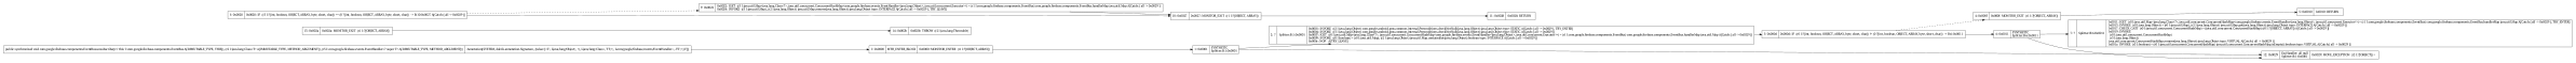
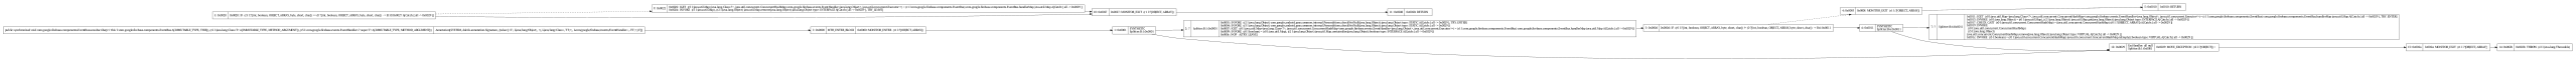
  digraph {
    fontname="PT Serif"
    rankdir=LR
    node [fontname="PT Serif" shape=record]
    edge [fontname="PT Serif"]
    n1 [label="{0\:\ 0x0000|MTH_ENTER_BLOCK\l|0x0000: MONITOR_ENTER  (r1 I:?[OBJECT, ARRAY]) \l}"]
    n2 [label="{1\:\ 0x0001|SYNTHETIC\lSplitter:B:1:0x0001\l}"]
    n3 [label="{2\:\ ?|Splitter:B:1:0x0001\l|0x0001: INVOKE  (r2 I:java.lang.Object) com.google.android.gms.common.internal.Preconditions.checkNotNull(java.lang.Object):java.lang.Object type: STATIC A[Catch:\{ all \-\> 0x0029 \}, TRY_ENTER]\l0x0004: INVOKE  (r3 I:java.lang.Object) com.google.android.gms.common.internal.Preconditions.checkNotNull(java.lang.Object):java.lang.Object type: STATIC A[Catch:\{ all \-\> 0x0029 \}]\l0x0007: IGET  (r0 I:java.util.Map\<java.lang.Class\<?\>, java.util.concurrent.ConcurrentHashMap\<com.google.firebase.events.EventHandler\<java.lang.Object\>, java.util.concurrent.Executor\>\>) = (r1 I:com.google.firebase.components.EventBus) com.google.firebase.components.EventBus.handlerMap java.util.Map A[Catch:\{ all \-\> 0x0029 \}]\l0x0009: INVOKE  (r0 I:boolean) = (r0 I:java.util.Map), (r2 I:java.lang.Object) java.util.Map.containsKey(java.lang.Object):boolean type: INTERFACE A[Catch:\{ all \-\> 0x0029 \}]\l0x000c: NOP   A[TRY_LEAVE]\l}"]
    n4 [label="{12\:\ 0x0029|ExcHandler: all null\lSplitter:B:1:0x0001\l|0x0029: MOVE_EXCEPTION  (r2 I:?[OBJECT]) =  \l}"]
    n5 [label="{3\:\ 0x000d|0x000d: IF  (r0 I:?[int, boolean, OBJECT, ARRAY, byte, short, char]) != (0 ?[int, boolean, OBJECT, ARRAY, byte, short, char])  \-\> B:6:0x0011 \l}"]
    n6 [label="{13\:\ 0x002a|0x002a: MONITOR_EXIT  (r1 I:?[OBJECT, ARRAY]) \l}"]
    n7 [label="{4\:\ 0x000f|0x000f: MONITOR_EXIT  (r1 I:?[OBJECT, ARRAY]) \l}"]
    n8 [label="{6\:\ 0x0011|SYNTHETIC\lSplitter:B:6:0x0011\l}"]
    n9 [label="{5\:\ 0x0010|0x0010: RETURN   \l}"]
    n10 [label="{7\:\ ?|Splitter:B:6:0x0011\l|0x0011: IGET  (r0 I:java.util.Map\<java.lang.Class\<?\>, java.util.concurrent.ConcurrentHashMap\<com.google.firebase.events.EventHandler\<java.lang.Object\>, java.util.concurrent.Executor\>\>) = (r1 I:com.google.firebase.components.EventBus) com.google.firebase.components.EventBus.handlerMap java.util.Map A[Catch:\{ all \-\> 0x0029 \}, TRY_ENTER]\l0x0013: INVOKE  (r0 I:java.lang.Object) = (r0 I:java.util.Map), (r2 I:java.lang.Object) java.util.Map.get(java.lang.Object):java.lang.Object type: INTERFACE A[Catch:\{ all \-\> 0x0029 \}]\l0x0017: CHECK_CAST  (r0 I:java.util.concurrent.ConcurrentHashMap) = (java.util.concurrent.ConcurrentHashMap) (r0 I:?[OBJECT, ARRAY]) A[Catch:\{ all \-\> 0x0029 \}]\l0x0019: INVOKE  \l  (r0 I:java.util.concurrent.ConcurrentHashMap)\l  (r3 I:java.lang.Object)\l java.util.concurrent.ConcurrentHashMap.remove(java.lang.Object):java.lang.Object type: VIRTUAL A[Catch:\{ all \-\> 0x0029 \}]\l0x001c: INVOKE  (r3 I:boolean) = (r0 I:java.util.concurrent.ConcurrentHashMap) java.util.concurrent.ConcurrentHashMap.isEmpty():boolean type: VIRTUAL A[Catch:\{ all \-\> 0x0029 \}]\l}"]
    n11 [label="{8\:\ 0x0020|0x0020: IF  (r3 I:?[int, boolean, OBJECT, ARRAY, byte, short, char]) == (0 ?[int, boolean, OBJECT, ARRAY, byte, short, char])  \-\> B:10:0x0027 A[Catch:\{ all \-\> 0x0029 \}]\l}"]
    n12 [label="{9\:\ 0x0022|0x0022: IGET  (r3 I:java.util.Map\<java.lang.Class\<?\>, java.util.concurrent.ConcurrentHashMap\<com.google.firebase.events.EventHandler\<java.lang.Object\>, java.util.concurrent.Executor\>\>) = (r1 I:com.google.firebase.components.EventBus) com.google.firebase.components.EventBus.handlerMap java.util.Map A[Catch:\{ all \-\> 0x0029 \}]\l0x0024: INVOKE  (r3 I:java.util.Map), (r2 I:java.lang.Object) java.util.Map.remove(java.lang.Object):java.lang.Object type: INTERFACE A[Catch:\{ all \-\> 0x0029 \}, TRY_LEAVE]\l}"]
    n13 [label="{10\:\ 0x0027|0x0027: MONITOR_EXIT  (r1 I:?[OBJECT, ARRAY]) \l}"]
    n14 [label="{11\:\ 0x0028|0x0028: RETURN   \l}"]
    n15 [label="{14\:\ 0x002b|0x002b: THROW  (r2 I:java.lang.Throwable) \l}"]
    n16 [label="{public synchronized void com.google.firebase.components.EventBus.unsubscribe((r1 'this' I:com.google.firebase.components.EventBus A[IMMUTABLE_TYPE, THIS]), (r2 I:java.lang.Class\<T\> A[IMMUTABLE_TYPE, METHOD_ARGUMENT]), (r3 I:com.google.firebase.events.EventHandler\<? super T\> A[IMMUTABLE_TYPE, METHOD_ARGUMENT]))  | Annotation[SYSTEM, dalvik.annotation.Signature, \{value=[\<T:, Ljava\/lang\/Object;, \>(, Ljava\/lang\/Class\<, TT;\>;, Lcom\/google\/firebase\/events\/EventHandler\<, \-TT;\>;)V]\}]\l}"]
    n1 -> n2
    n2 -> n3
    n2 -> n4
    n3 -> n5
+   n4 -> n6
    n5 -> n7 [style=dashed]
    n5 -> n8
    n6 -> n15
    n7 -> n9
    n8 -> n4
    n8 -> n10
    n11 -> n12 [style=dashed]
    n11 -> n13
    n12 -> n13
    n13 -> n14
    n16 -> n1
  }
